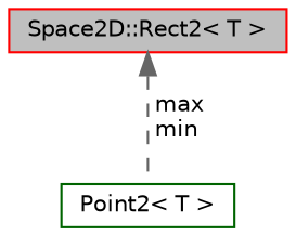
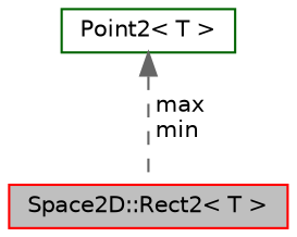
  digraph {
    node [fontname=Helvetica fontsize=10 shape=box style=filled]
    n1 [color=red fillcolor=grey75 fontcolor=black height=0.2 label="Space2D::Rect2\< T \>" width=0.4]
    n2 [color=darkgreen fillcolor=white height=0.2 label="Point2\< T \>" width=0.4]
-   n1 -> n2 [color=gray40 dir=back fontname=Helvetica fontsize=10 label=" max\nmin" labelfontname=Helvetica labelfontsize=10 style=dashed]
+   n2 -> n1 [color=gray40 dir=back fontname=Helvetica fontsize=10 label=" max\nmin" labelfontname=Helvetica labelfontsize=10 style=dashed]
  }
